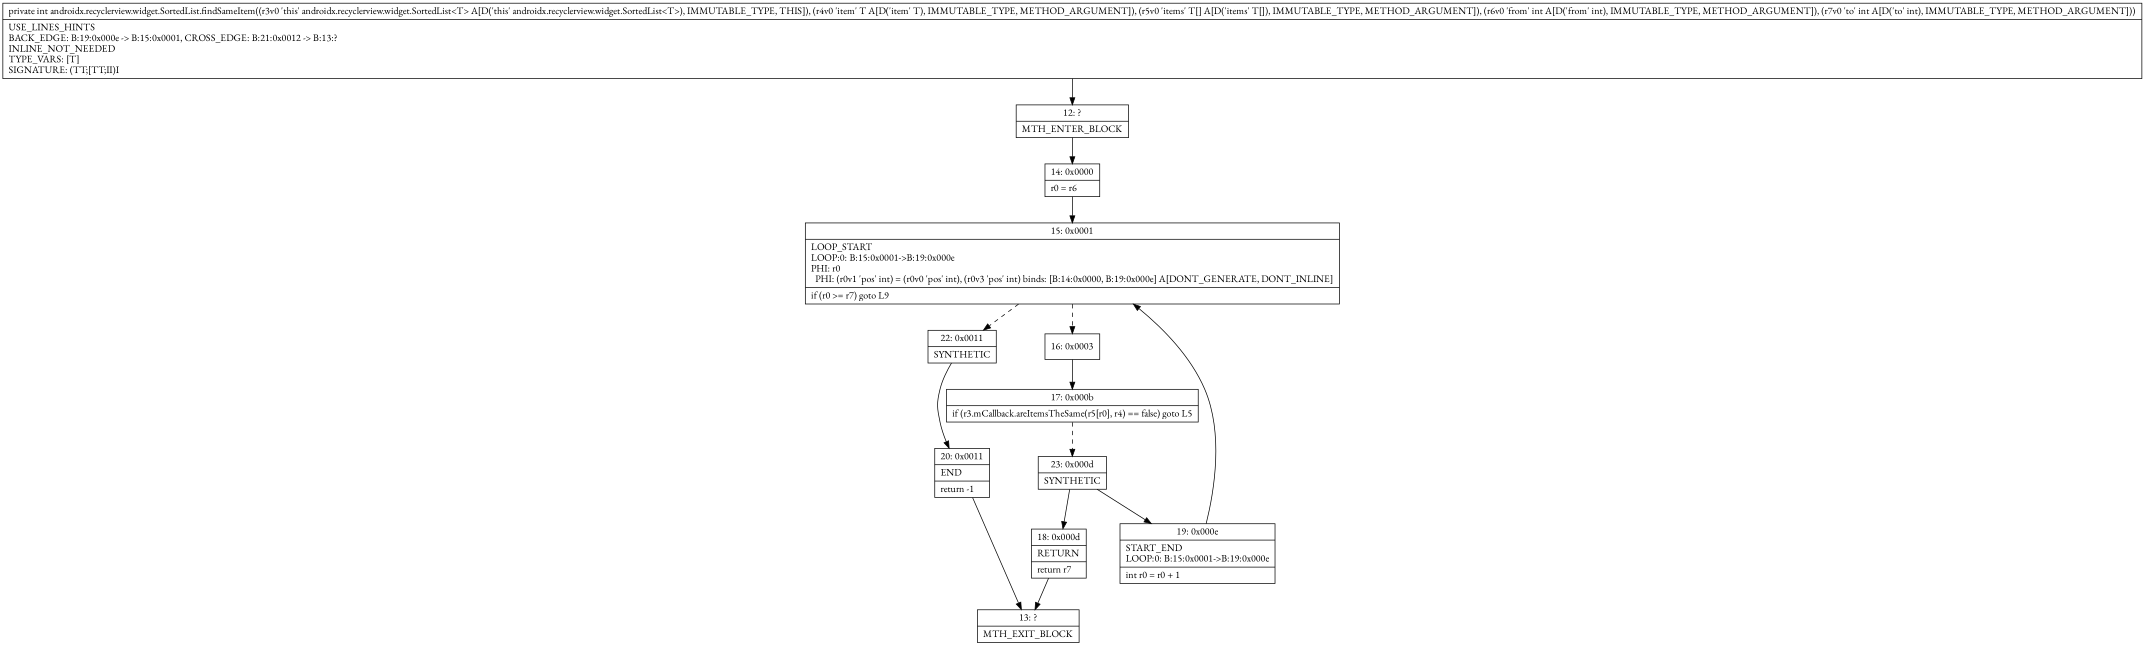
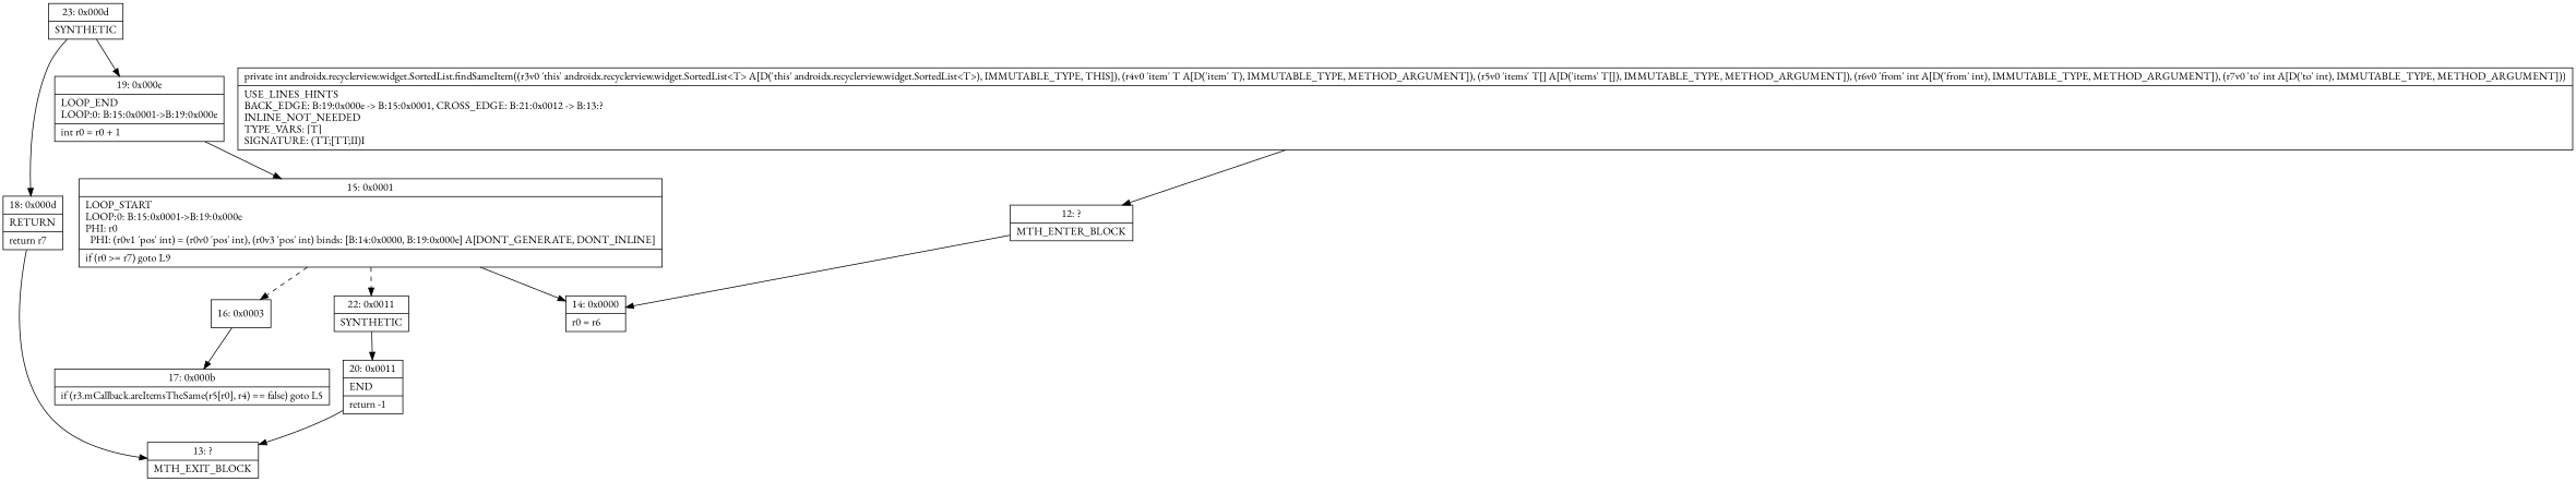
  digraph {
    fontname="EB Garamond"
    node [fontname="EB Garamond" shape=record]
    edge [fontname="EB Garamond"]
    n1 [label="{12\:\ ?|MTH_ENTER_BLOCK\l}"]
    n2 [label="{14\:\ 0x0000|r0 = r6\l}"]
    n3 [label="{15\:\ 0x0001|LOOP_START\lLOOP:0: B:15:0x0001\-\>B:19:0x000e\lPHI: r0 \l  PHI: (r0v1 'pos' int) = (r0v0 'pos' int), (r0v3 'pos' int) binds: [B:14:0x0000, B:19:0x000e] A[DONT_GENERATE, DONT_INLINE]\l|if (r0 \>= r7) goto L9\l}"]
    n4 [label="{16\:\ 0x0003}"]
    n5 [label="{22\:\ 0x0011|SYNTHETIC\l}"]
    n6 [label="{17\:\ 0x000b|if (r3.mCallback.areItemsTheSame(r5[r0], r4) == false) goto L5\l}"]
    n7 [label="{20\:\ 0x0011|END\l|return \-1\l}"]
    n8 [label="{23\:\ 0x000d|SYNTHETIC\l}"]
-   n9 [label="{19\:\ 0x000e|START_END\lLOOP:0: B:15:0x0001\-\>B:19:0x000e\l|int r0 = r0 + 1\l}"]
+   n9 [label="{19\:\ 0x000e|LOOP_END\lLOOP:0: B:15:0x0001\-\>B:19:0x000e\l|int r0 = r0 + 1\l}"]
    n10 [label="{18\:\ 0x000d|RETURN\l|return r7\l}"]
    n11 [label="{13\:\ ?|MTH_EXIT_BLOCK\l}"]
    n12 [label="{private int androidx.recyclerview.widget.SortedList.findSameItem((r3v0 'this' androidx.recyclerview.widget.SortedList\<T\> A[D('this' androidx.recyclerview.widget.SortedList\<T\>), IMMUTABLE_TYPE, THIS]), (r4v0 'item' T A[D('item' T), IMMUTABLE_TYPE, METHOD_ARGUMENT]), (r5v0 'items' T[] A[D('items' T[]), IMMUTABLE_TYPE, METHOD_ARGUMENT]), (r6v0 'from' int A[D('from' int), IMMUTABLE_TYPE, METHOD_ARGUMENT]), (r7v0 'to' int A[D('to' int), IMMUTABLE_TYPE, METHOD_ARGUMENT]))  | USE_LINES_HINTS\lBACK_EDGE: B:19:0x000e \-\> B:15:0x0001, CROSS_EDGE: B:21:0x0012 \-\> B:13:?\lINLINE_NOT_NEEDED\lTYPE_VARS: [T]\lSIGNATURE: (TT;[TT;II)I\l}"]
    n1 -> n2
-   n2 -> n3
+   n3 -> n2
    n3 -> n4 [style=dashed]
    n3 -> n5 [style=dashed]
    n4 -> n6
    n5 -> n7
-   n6 -> n8 [style=dashed]
    n7 -> n11
    n8 -> n9
    n8 -> n10
    n9 -> n3
    n10 -> n11
    n12 -> n1
  }
